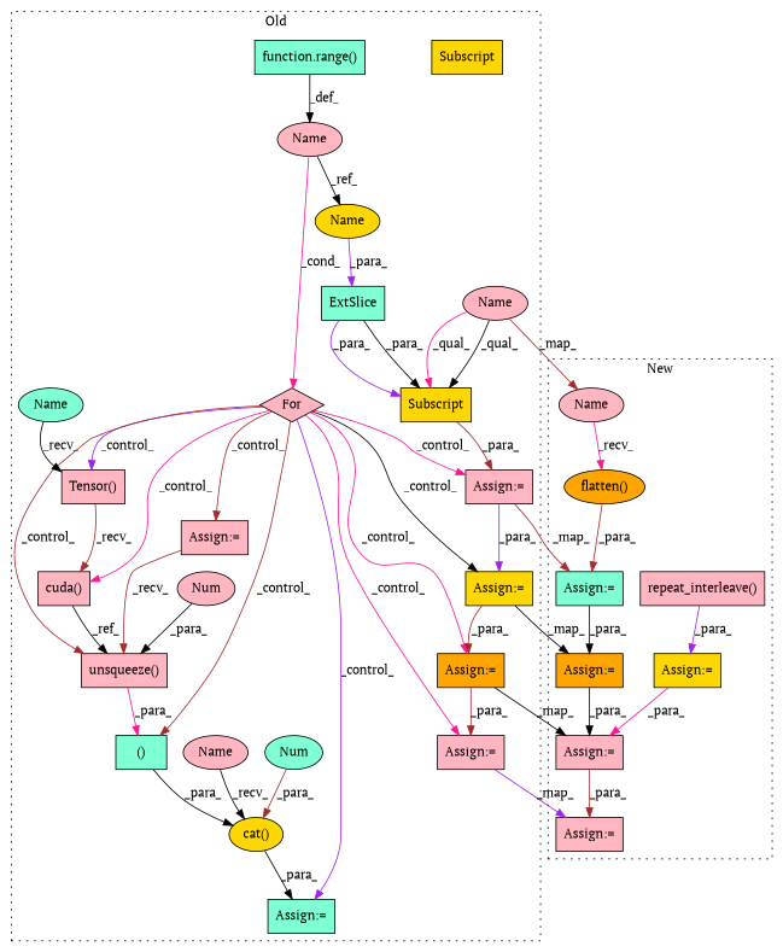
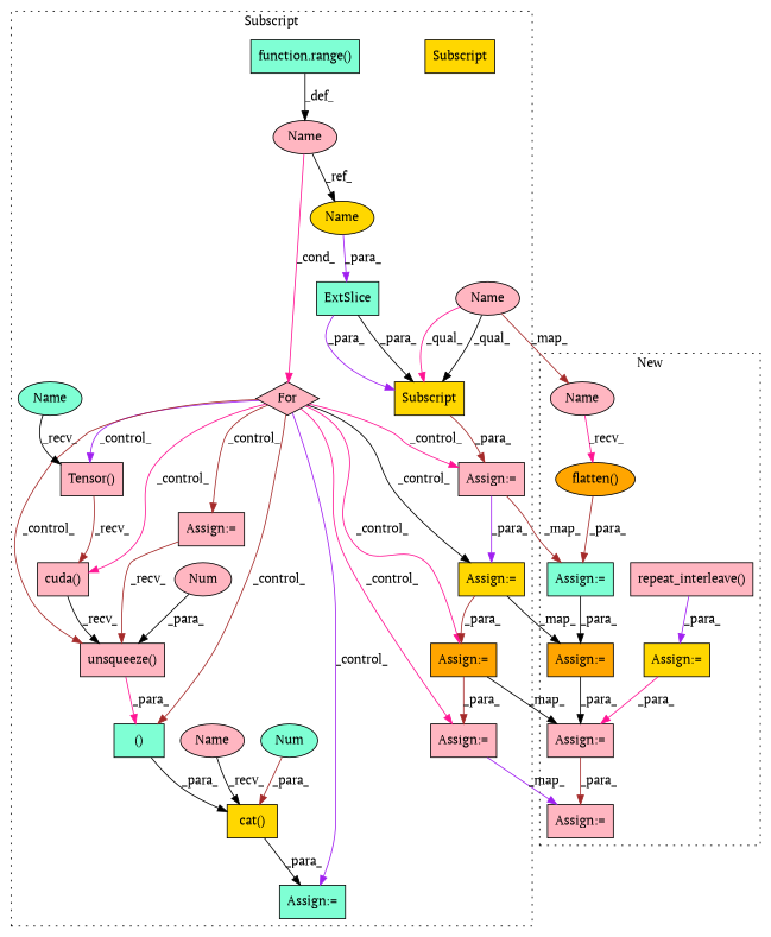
  digraph {
    fontname="PT Serif"
    node [a=68 fillcolor=lightpink fontname="PT Serif" l=3 s=5536 shape=box style=filled]
    edge [color=black fontname="PT Serif"]
    n1 [a=63 fillcolor=gold l="26,0" label=Subscript s="5576,0"]
    n2 [a=85 fillcolor=aquamarine l=4 label=ExtSlice s=5576]
    n3 [a=75 fillcolor=aquamarine l="6,1" label="function.range()" s="5441,5466"]
    n4 [a=54 fillcolor=aquamarine l=32 label="()" s=7034]
-   n5 [a=75 fillcolor=gold l="10,1" label="cat()" s="7013,7070" shape=ellipse]
+   n5 [a=75 fillcolor=gold l="10,1" label="cat()" s="7013,7070"]
    n6 [a=75 l=14 label="Tensor()"]
    n7 [a=87 l=7 label=Name s=5430 shape=ellipse]
    n8 [a=107 l="4,14" label=For s="5426,5467" shape=diamond]
    n9 [a=75 l="28,1" label="unsqueeze()" s="7036,7065"]
    n10 [a=76 l=1 label=Num s=7064 shape=ellipse]
    n11 [a=76 fillcolor=aquamarine l=1 label=Num s=7069 shape=ellipse]
    n12 [label="Assign:=" s=5488]
    n13 [fillcolor=aquamarine label="Assign:=" s=7010]
    n14 [fillcolor=orange label="Assign:=" s=5672]
    n15 [label="Assign:=" s=5573]
    n16 [label="Assign:=" s=5749]
    n17 [a=75 l=21 label="cuda()"]
    n18 [fillcolor=gold label="Assign:=" s=5626]
    n19 [a=87 l=14 label=Name s=5576 shape=ellipse]
    n20 [a=63 fillcolor=gold l="26,0" label=Subscript s="5576,0"]
    n21 [a=87 fillcolor=aquamarine l=5 label=Name shape=ellipse]
    n22 [a=87 l=5 label=Name s=7013 shape=ellipse]
    n23 [a=87 fillcolor=gold l=7 label=Name s=5594 shape=ellipse]
    n24 [a=75 l="29,8" label="repeat_interleave()" s="5786,5834"]
    n25 [fillcolor=gold label="Assign:=" s=5783]
    n26 [label="Assign:=" s=6200]
    n27 [a=75 fillcolor=orange l=24 label="flatten()" s=5929 shape=ellipse]
    n28 [fillcolor=aquamarine label="Assign:=" s=5926]
    n29 [label="Assign:=" s=6273]
    n30 [fillcolor=orange label="Assign:=" s=6158]
    n31 [a=87 l=14 label=Name s=5929 shape=ellipse]
    subgraph cluster_1 {
-     label=Old
+     label=Subscript
      style=dotted
      n1
      n2
      n3
      n4
      n5
      n6
      n7
      n8
      n9
      n10
      n11
      n12
      n13
      n14
      n15
      n16
      n17
      n18
      n19
      n20
      n21
      n22
      n23
    }
    subgraph cluster_2 {
      label=New
      style=dotted
      n24
      n25
      n26
      n27
      n28
      n29
      n30
      n31
    }
    n2 -> n20 [label=_para_]
    n2 -> n20 [color=purple label=_para_]
    n3 -> n7 [label=_def_]
    n4 -> n5 [label=_para_]
    n5 -> n13 [label=_para_]
    n6 -> n17 [color=brown label=_recv_]
    n7 -> n8 [color=deeppink label=_cond_]
    n7 -> n23 [label=_ref_]
    n8 -> n4 [color=brown label=_control_]
    n8 -> n6 [color=purple label=_control_]
    n8 -> n9 [color=brown label=_control_]
    n8 -> n12 [color=brown label=_control_]
    n8 -> n13 [color=purple label=_control_]
    n8 -> n14 [color=deeppink label=_control_]
    n8 -> n15 [color=deeppink label=_control_]
    n8 -> n16 [color=deeppink label=_control_]
    n8 -> n17 [color=deeppink label=_control_]
    n8 -> n18 [label=_control_]
    n9 -> n4 [color=deeppink label=_para_]
    n10 -> n9 [label=_para_]
    n11 -> n5 [color=brown label=_para_]
    n12 -> n9 [color=brown label=_recv_]
    n14 -> n16 [color=brown label=_para_]
    n14 -> n26 [label=_map_]
    n15 -> n18 [color=purple label=_para_]
    n15 -> n28 [color=brown label=_map_]
    n16 -> n29 [color=purple label=_map_]
-   n17 -> n9 [label=_ref_]
+   n17 -> n9 [label=_recv_]
    n18 -> n14 [color=brown label=_para_]
    n18 -> n30 [label=_map_]
    n19 -> n20 [label=_qual_]
    n19 -> n20 [color=deeppink label=_qual_]
    n19 -> n31 [color=brown label=_map_]
    n20 -> n15 [color=brown label=_para_]
    n21 -> n6 [label=_recv_]
    n22 -> n5 [label=_recv_]
    n23 -> n2 [color=purple label=_para_]
    n24 -> n25 [color=purple label=_para_]
    n25 -> n26 [color=deeppink label=_para_]
    n26 -> n29 [color=brown label=_para_]
    n27 -> n28 [color=brown label=_para_]
    n28 -> n30 [label=_para_]
    n30 -> n26 [label=_para_]
    n31 -> n27 [color=deeppink label=_recv_]
  }
